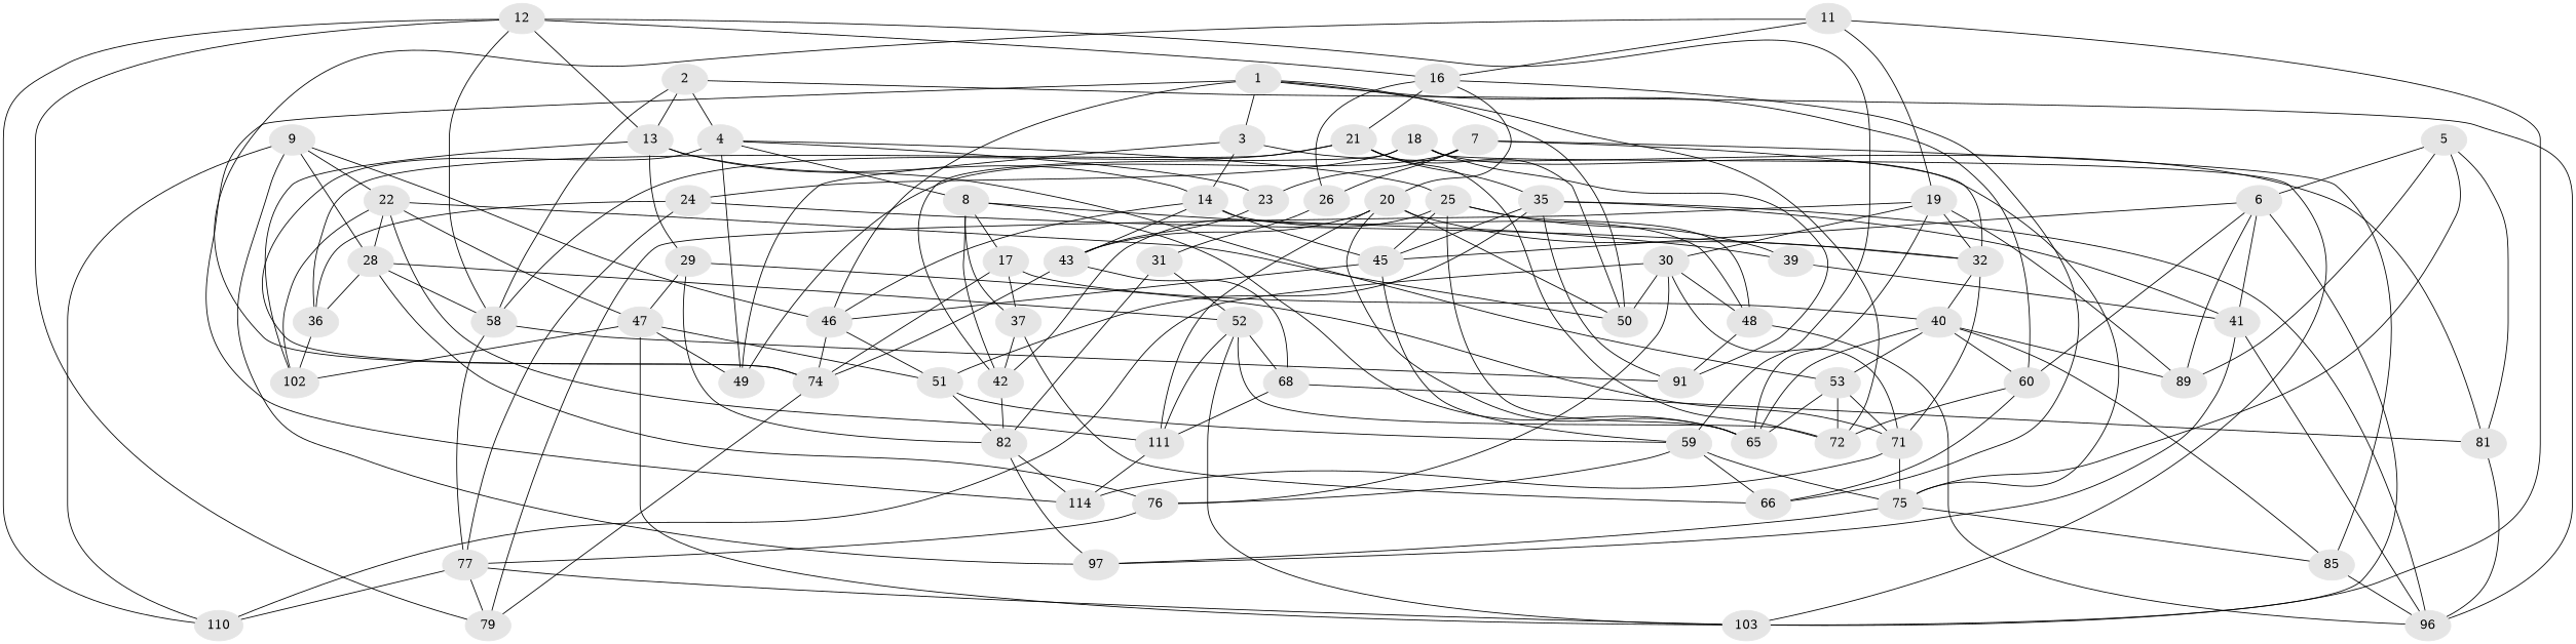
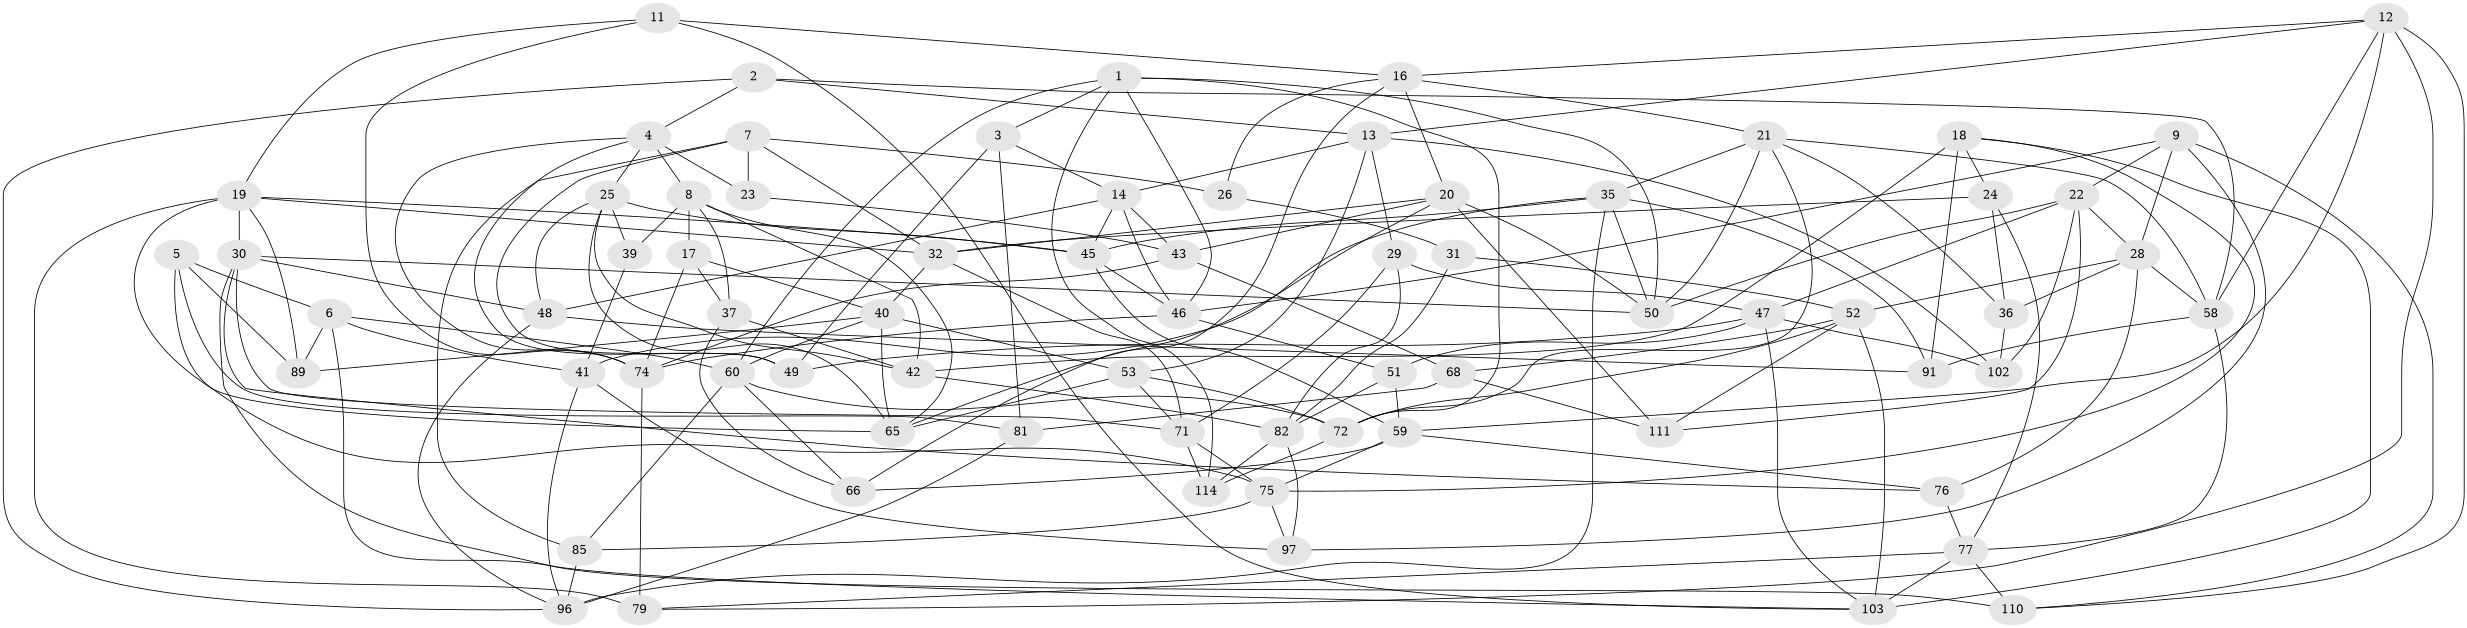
  graph {
    node [color=gray90 style=filled]
    1 [super="+15"]
    3
    46 [super="+83"]
    50 [super="+104"]
    60 [super="+86"]
    72 [super="+84"]
    114
    14 [super="+92"]
    49 [super="+108"]
    81
    74 [super="+95"]
    51
    85
    66
    4 [super="+54"]
    8 [super="+89"]
    23
    25 [super="+93"]
    2
    13 [super="+38"]
    58 [super="+62"]
    96 [super="+100"]
    29
    53
    102
    91
    77 [super="+107"]
    45 [super="+80"]
    48 [super="+98"]
    43 [super="+63"]
    17
    37
    39
    42 [super="+101"]
    65 [super="+106"]
    79
    6 [super="+64"]
    n38 [label=89]
    41 [super="+56"]
    103 [super="+112"]
    5
    75 [super="+105"]
    97
    59 [super="+109"]
    7 [super="+94"]
    26
    32 [super="+78"]
    31
    40 [super="+115"]
    71 [super="+90"]
    82 [super="+99"]
    9 [super="+34"]
    22 [super="+44"]
    28 [super="+33"]
    110
    111
    47 [super="+61"]
    36
    52 [super="+87"]
    76
    16 [super="+55"]
    20 [super="+27"]
    21 [super="+73"]
    11
    19 [super="+88"]
    30 [super="+113"]
    12 [super="+70"]
    68
    35 [super="+57"]
    18 [super="+67"]
    24
    1 -- 3
    1 -- 46
    1 -- 50
    1 -- 60
    1 -- 72
    1 -- 114
    3 -- 14
    3 -- 49
    3 -- 81
    46 -- 74
    46 -- 51
    60 -- 72
-   40 -- 85
+   60 -- 85
    60 -- 66
-   111 -- 114
+   72 -- 114
    14 -- 46
    14 -- 45
    14 -- 48
    14 -- 43
    81 -- 96
    74 -- 79
    51 -- 59
    51 -- 82
    85 -- 96
    4 -- 49
    4 -- 74
    4 -- 8
    4 -- 23
    4 -- 25
    8 -- 17
    8 -- 37
    8 -- 39
    8 -- 42
    8 -- 65
    23 -- 43 [weight=2]
    25 -- 45
    25 -- 48
    25 -- 39
    25 -- 42
    25 -- 65
    2 -- 4
    2 -- 13
    2 -- 58
    2 -- 96
    13 -- 14
    13 -- 29
    13 -- 53
    13 -- 102
    58 -- 91
    58 -- 77
    29 -- 71
    29 -- 82
    29 -- 47
    53 -- 72
    53 -- 65
    53 -- 71
    77 -- 79
    77 -- 103
    77 -- 110
    45 -- 46
    45 -- 59
    48 -- 96
    48 -- 91
    43 -- 74
    43 -- 68
    17 -- 74
    17 -- 37
    17 -- 40
    37 -- 66
    37 -- 42
    39 -- 41 [weight=2]
    42 -- 82
    6 -- 60
-   6 -- 45
+   19 -- 45
    6 -- n38
    6 -- 41
    6 -- 103
    41 -- 96
    41 -- 97
    5 -- 81
    5 -- 6
    5 -- n38
    5 -- 75
    75 -- 85
    75 -- 97
    59 -- 66
    59 -- 75
    59 -- 76
    7 -- 49
    7 -- 85
    7 -- 23
    7 -- 26 [weight=2]
    7 -- 32
    26 -- 31
    32 -- 40
    32 -- 71
    31 -- 82
    31 -- 52
    40 -- 60
    40 -- 53
    40 -- 65
    40 -- n38
    71 -- 114
    71 -- 75
    82 -- 114
    82 -- 97
    9 -- 46
    9 -- 97
    9 -- 22
    9 -- 28
    9 -- 110
    22 -- 50
    22 -- 102
    22 -- 28
    22 -- 111
    22 -- 47
    28 -- 58
    28 -- 36
    28 -- 52
    28 -- 76
    47 -- 49
    47 -- 51
    47 -- 102
    47 -- 103
    36 -- 102
    52 -- 72
    52 -- 103
    52 -- 111
    52 -- 68
    76 -- 77
    16 -- 66
    16 -- 26
    16 -- 20
    16 -- 21
    20 -- 50
    20 -- 43
    20 -- 65
    20 -- 32
    20 -- 111
    21 -- 50
    21 -- 72
    21 -- 58
    21 -- 36
    21 -- 35
    11 -- 74
    11 -- 103
    11 -- 16
    11 -- 19
    19 -- 65
    19 -- 79
    19 -- n38
    19 -- 32
    19 -- 30
    30 -- 50
    30 -- 48
    30 -- 71
    30 -- 110
    30 -- 76
    12 -- 13
    12 -- 58
    12 -- 79
    12 -- 59
    12 -- 110
    12 -- 16
    68 -- 81
    68 -- 111
-   35 -- 51
+   35 -- 50
    35 -- 96
    35 -- 91
    35 -- 45
    35 -- 41
    18 -- 91
    18 -- 42 [weight=2]
    18 -- 103
    18 -- 75
    18 -- 24
    24 -- 77
    24 -- 32
    24 -- 36
  }
